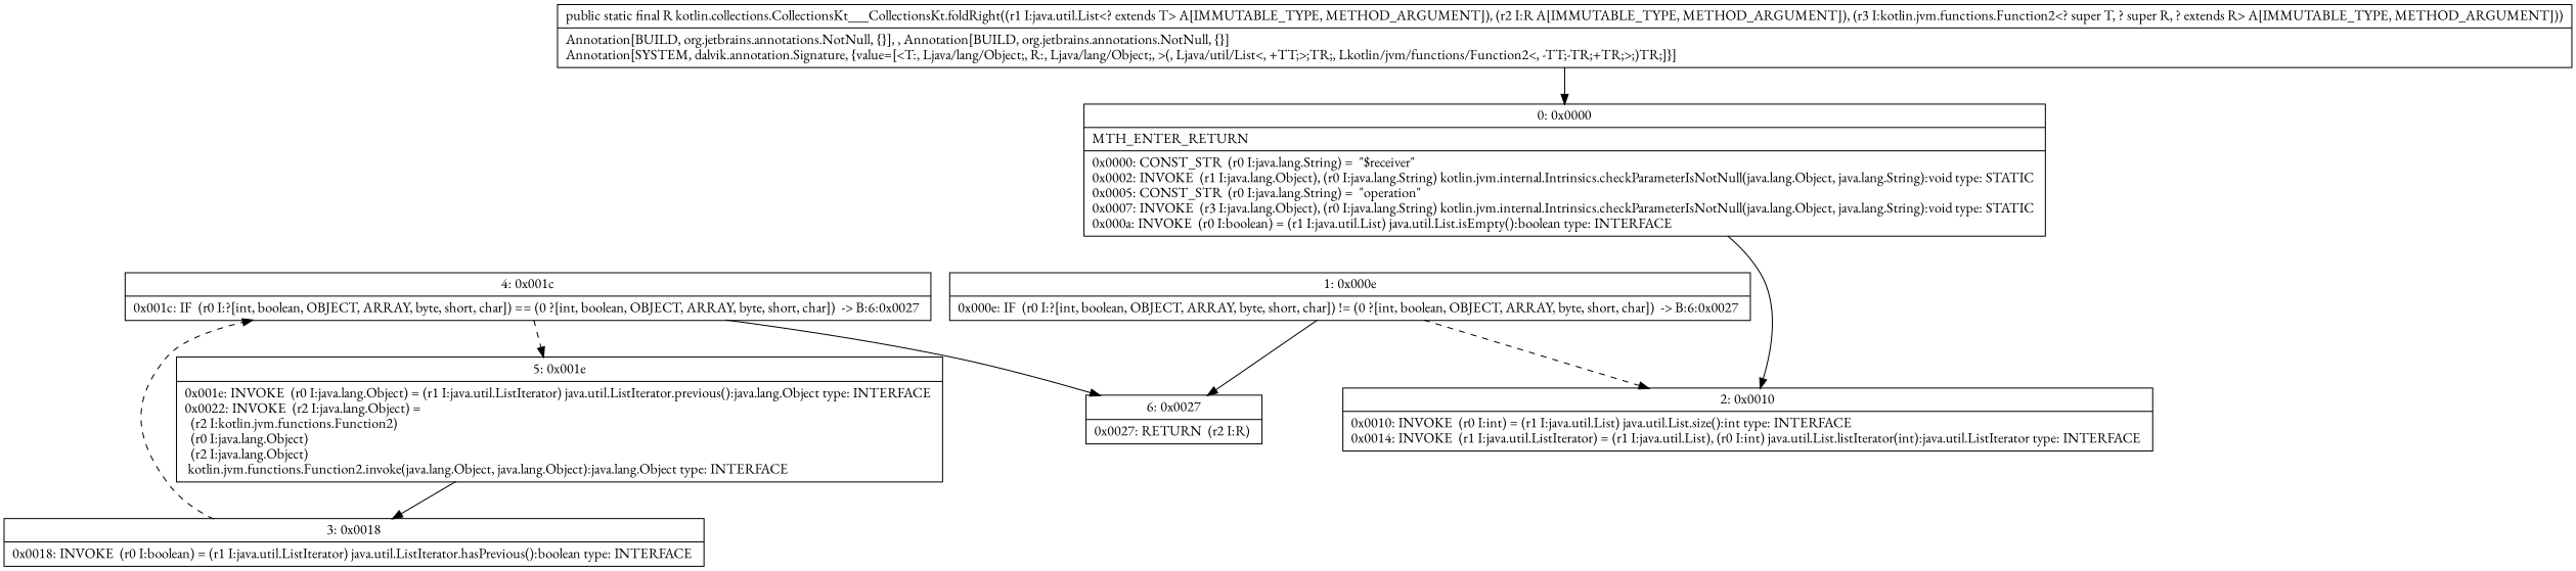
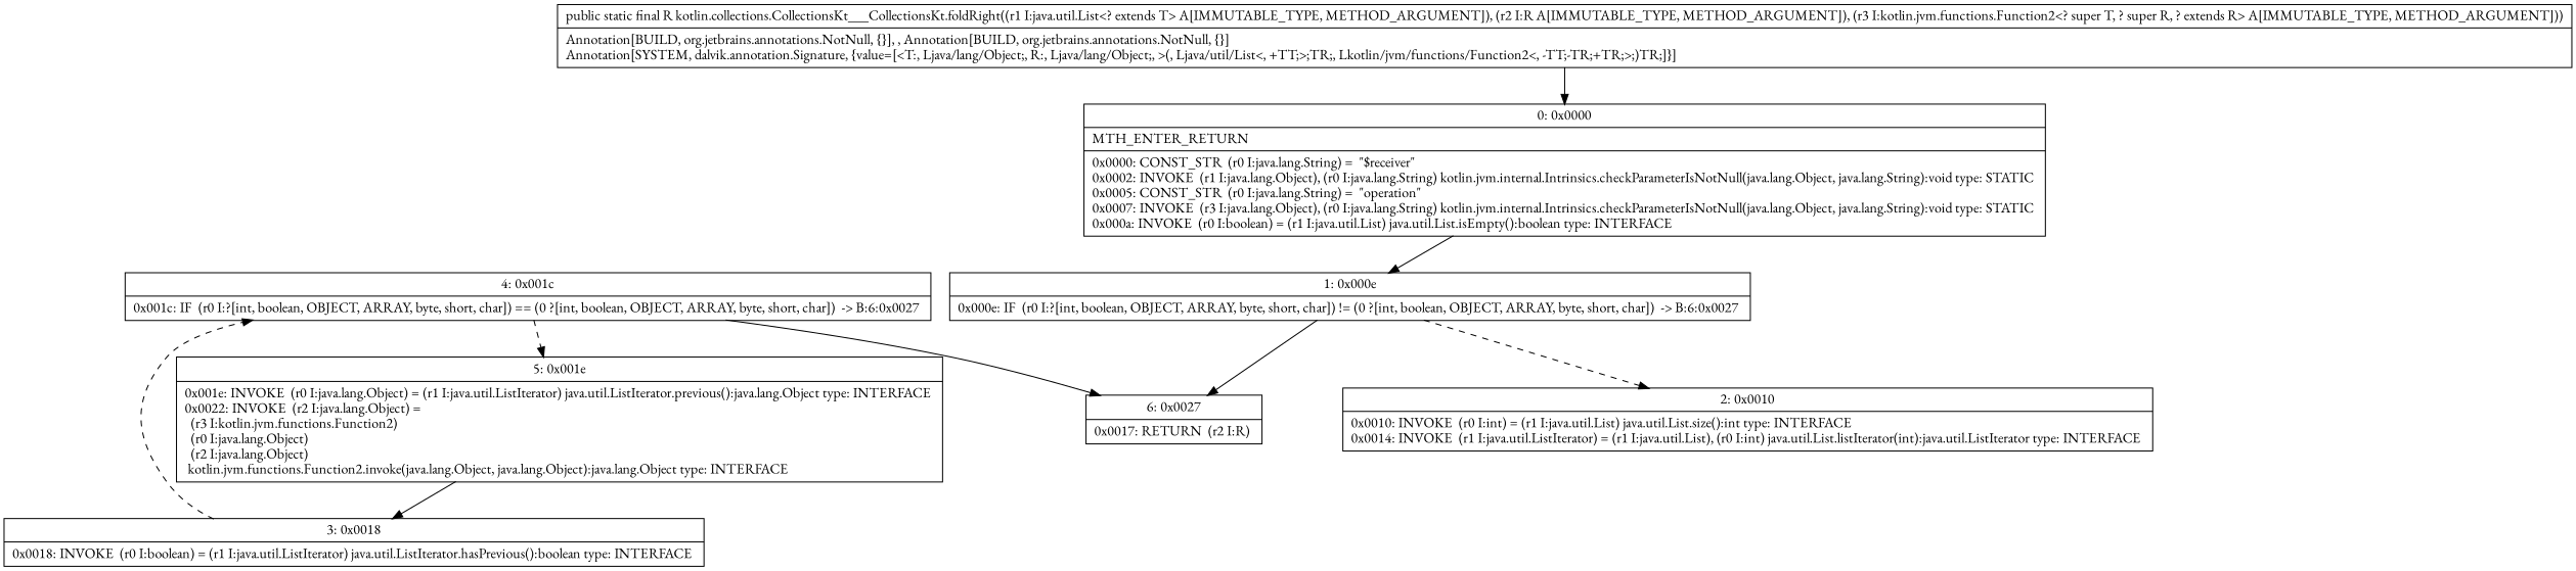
  digraph {
    fontname="EB Garamond"
    node [fontname="EB Garamond" shape=record]
    edge [fontname="EB Garamond"]
    n1 [label="{0\:\ 0x0000|MTH_ENTER_RETURN\l|0x0000: CONST_STR  (r0 I:java.lang.String) =  \"$receiver\" \l0x0002: INVOKE  (r1 I:java.lang.Object), (r0 I:java.lang.String) kotlin.jvm.internal.Intrinsics.checkParameterIsNotNull(java.lang.Object, java.lang.String):void type: STATIC \l0x0005: CONST_STR  (r0 I:java.lang.String) =  \"operation\" \l0x0007: INVOKE  (r3 I:java.lang.Object), (r0 I:java.lang.String) kotlin.jvm.internal.Intrinsics.checkParameterIsNotNull(java.lang.Object, java.lang.String):void type: STATIC \l0x000a: INVOKE  (r0 I:boolean) = (r1 I:java.util.List) java.util.List.isEmpty():boolean type: INTERFACE \l}"]
    n2 [label="{1\:\ 0x000e|0x000e: IF  (r0 I:?[int, boolean, OBJECT, ARRAY, byte, short, char]) != (0 ?[int, boolean, OBJECT, ARRAY, byte, short, char])  \-\> B:6:0x0027 \l}"]
    n3 [label="{2\:\ 0x0010|0x0010: INVOKE  (r0 I:int) = (r1 I:java.util.List) java.util.List.size():int type: INTERFACE \l0x0014: INVOKE  (r1 I:java.util.ListIterator) = (r1 I:java.util.List), (r0 I:int) java.util.List.listIterator(int):java.util.ListIterator type: INTERFACE \l}"]
-   n4 [label="{6\:\ 0x0027|0x0027: RETURN  (r2 I:R) \l}"]
+   n4 [label="{6\:\ 0x0027|0x0017: RETURN  (r2 I:R) \l}"]
    n5 [label="{3\:\ 0x0018|0x0018: INVOKE  (r0 I:boolean) = (r1 I:java.util.ListIterator) java.util.ListIterator.hasPrevious():boolean type: INTERFACE \l}"]
    n6 [label="{4\:\ 0x001c|0x001c: IF  (r0 I:?[int, boolean, OBJECT, ARRAY, byte, short, char]) == (0 ?[int, boolean, OBJECT, ARRAY, byte, short, char])  \-\> B:6:0x0027 \l}"]
-   n7 [label="{5\:\ 0x001e|0x001e: INVOKE  (r0 I:java.lang.Object) = (r1 I:java.util.ListIterator) java.util.ListIterator.previous():java.lang.Object type: INTERFACE \l0x0022: INVOKE  (r2 I:java.lang.Object) = \l  (r2 I:kotlin.jvm.functions.Function2)\l  (r0 I:java.lang.Object)\l  (r2 I:java.lang.Object)\l kotlin.jvm.functions.Function2.invoke(java.lang.Object, java.lang.Object):java.lang.Object type: INTERFACE \l}"]
+   n7 [label="{5\:\ 0x001e|0x001e: INVOKE  (r0 I:java.lang.Object) = (r1 I:java.util.ListIterator) java.util.ListIterator.previous():java.lang.Object type: INTERFACE \l0x0022: INVOKE  (r2 I:java.lang.Object) = \l  (r3 I:kotlin.jvm.functions.Function2)\l  (r0 I:java.lang.Object)\l  (r2 I:java.lang.Object)\l kotlin.jvm.functions.Function2.invoke(java.lang.Object, java.lang.Object):java.lang.Object type: INTERFACE \l}"]
    n8 [label="{public static final R kotlin.collections.CollectionsKt___CollectionsKt.foldRight((r1 I:java.util.List\<? extends T\> A[IMMUTABLE_TYPE, METHOD_ARGUMENT]), (r2 I:R A[IMMUTABLE_TYPE, METHOD_ARGUMENT]), (r3 I:kotlin.jvm.functions.Function2\<? super T, ? super R, ? extends R\> A[IMMUTABLE_TYPE, METHOD_ARGUMENT]))  | Annotation[BUILD, org.jetbrains.annotations.NotNull, \{\}], , Annotation[BUILD, org.jetbrains.annotations.NotNull, \{\}]\lAnnotation[SYSTEM, dalvik.annotation.Signature, \{value=[\<T:, Ljava\/lang\/Object;, R:, Ljava\/lang\/Object;, \>(, Ljava\/util\/List\<, +TT;\>;TR;, Lkotlin\/jvm\/functions\/Function2\<, \-TT;\-TR;+TR;\>;)TR;]\}]\l}"]
-   n1 -> n3
+   n1 -> n2
    n2 -> n3 [style=dashed]
    n2 -> n4
    n5 -> n6 [style=dashed]
    n6 -> n4
    n6 -> n7 [style=dashed]
    n7 -> n5
    n8 -> n1
  }
